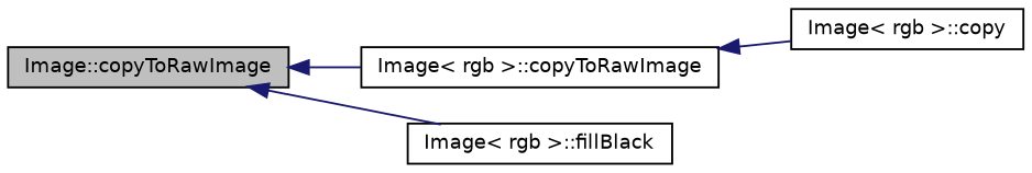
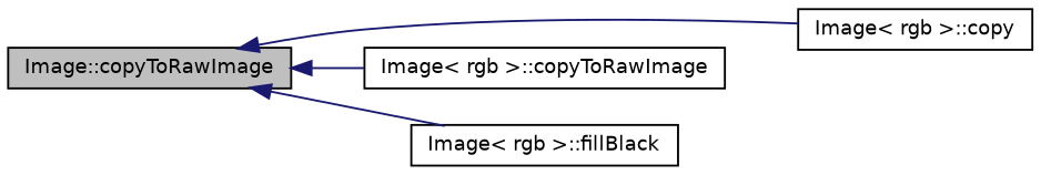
  digraph {
    rankdir=LR
    node [color=black fillcolor=white fontname=Helvetica fontsize=10 shape=record style=filled]
    edge [color=midnightblue dir=back fontname=Helvetica fontsize=10 labelfontname=Helvetica labelfontsize=10 style=solid]
    n1 [fillcolor=grey75 fontcolor=black height=0.2 label="Image::copyToRawImage" width=0.4]
    n2 [height=0.2 label="Image\< rgb \>::copy" width=0.4]
    n3 [height=0.2 label="Image\< rgb \>::copyToRawImage" width=0.4]
    n4 [height=0.2 label="Image\< rgb \>::fillBlack" width=0.4]
-   n3 -> n2
+   n1 -> n2
    n1 -> n3
    n1 -> n4
  }
